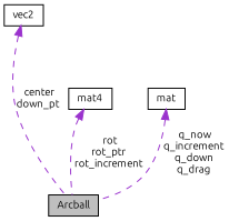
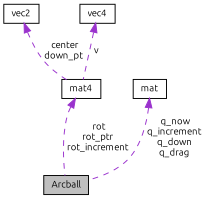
  digraph {
    fontname=Ubuntu
    node [color=black fillcolor=white fontname=Ubuntu fontsize=10 shape=record style=filled]
    edge [color=darkorchid3 dir=back fontname=Ubuntu fontsize=10 labelfontname=Helvetica labelfontsize=10 style=dashed]
    n1 [fillcolor=grey75 fontcolor=black height=0.2 label=Arcball width=0.4]
    n2 [height=0.2 label=vec2 width=0.4]
    n3 [height=0.2 label=mat width=0.4]
    n4 [height=0.2 label=mat4 width=0.4]
-   n2 -> n1 [label=" center\ndown_pt"]
+   n5 [height=0.2 label=vec4 width=0.4]
+   n2 -> n4 [label=" center\ndown_pt"]
    n3 -> n1 [label=" q_now\nq_increment\nq_down\nq_drag"]
    n4 -> n1 [label=" rot\nrot_ptr\nrot_increment"]
+   n5 -> n4 [label=" v"]
  }
